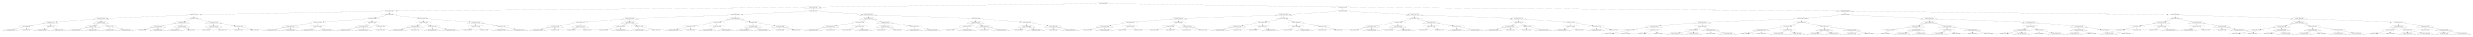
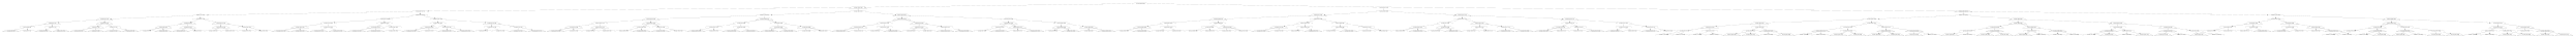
  digraph {
    fontname="Noto Serif"
    node [fontname="Noto Serif" shape=house]
    edge [arrowhead=box fontname="Noto Serif"]
    n1 [label="Node{data=[2886, 2886]}"]
    n2 [label="Node{data=[2738, 2738]}" shape=trapezium]
    n3 [label="Node{data=[5135, 5135]}"]
    n4 [label="Node{data=[2074, 2074]}"]
    n5 [label="Node{data=[2811, 2811]}"]
    n6 [label="Node{data=[3869, 3869]}"]
    n7 [label="Node{data=[6110, 6110]}" shape=trapezium]
    n8 [label="Node{data=[773, 773]}"]
    n9 [label="Node{data=[2168, 2168]}"]
    n10 [label="Node{data=[2795, 2795]}"]
    n11 [label="Node{data=[2870, 2870]}" shape=trapezium]
    n12 [label="Node{data=[719, 719]}" shape=trapezium]
    n13 [label="Node{data=[1371, 1371]}"]
    n14 [label="Node{data=[2160, 2160]}"]
    n15 [label="Node{data=[2730, 2730]}"]
    n16 [label="Node{data=[715, 715]}" shape=trapezium]
    n17 [label="Node{data=[723, 723]}" shape=trapezium]
    n18 [label="Node{data=[826, 826]}" shape=trapezium]
    n19 [label="Node{data=[1512, 1512]}" shape=trapezium]
    n20 [label="Node{data=[689, 689]}"]
    n21 [label="Node{data=[717, 717]}"]
    n22 [label="Node{data=[721, 721]}" shape=trapezium]
    n23 [label="Node{data=[725, 725]}"]
    n24 [label="Node{data=[687, 687]}" shape=trapezium]
    n25 [label="Node{data=[714, 714]}"]
    n26 [label="Node{data=[716, 716]}" shape=trapezium]
    n27 [label="Node{data=[718, 718]}" shape=trapezium]
    n28 [label="Node{data=[720, 720]}" shape=trapezium]
    n29 [label="Node{data=[722, 722]}" shape=trapezium]
    n30 [label="Node{data=[724, 724]}" shape=trapezium]
    n31 [label="Node{data=[726, 726]}" shape=trapezium]
    n32 [label="Node{data=[804, 804]}" shape=trapezium]
    n33 [label="Node{data=[828, 828]}" shape=trapezium]
    n34 [label="Node{data=[1419, 1419]}" shape=trapezium]
    n35 [label="Node{data=[1638, 1638]}"]
    n36 [label="Node{data=[797, 797]}"]
    n37 [label="Node{data=[818, 818]}" shape=trapezium]
    n38 [label="Node{data=[827, 827]}" shape=trapezium]
    n39 [label="Node{data=[829, 829]}"]
    n40 [label="Node{data=[1372, 1372]}"]
    n41 [label="Node{data=[1470, 1470]}"]
    n42 [label="Node{data=[1576, 1576]}"]
    n43 [label="Node{data=[1963, 1963]}"]
    n44 [label="Node{data=[2156, 2156]}"]
    n45 [label="Node{data=[2164, 2164]}"]
    n46 [label="Node{data=[2726, 2726]}"]
    n47 [label="Node{data=[2734, 2734]}" shape=trapezium]
    n48 [label="Node{data=[2153, 2153]}" shape=trapezium]
    n49 [label="Node{data=[2158, 2158]}"]
    n50 [label="Node{data=[2162, 2162]}" shape=trapezium]
    n51 [label="Node{data=[2166, 2166]}"]
    n52 [label="Node{data=[2137, 2137]}" shape=trapezium]
    n53 [label="Node{data=[2155, 2155]}" shape=trapezium]
    n54 [label="Node{data=[2157, 2157]}" shape=trapezium]
    n55 [label="Node{data=[2159, 2159]}" shape=trapezium]
    n56 [label="Node{data=[2161, 2161]}" shape=trapezium]
    n57 [label="Node{data=[2163, 2163]}" shape=trapezium]
    n58 [label="Node{data=[2165, 2165]}"]
    n59 [label="Node{data=[2649, 2649]}" shape=trapezium]
    n60 [label="Node{data=[2728, 2728]}"]
    n61 [label="Node{data=[2732, 2732]}"]
    n62 [label="Node{data=[2736, 2736]}"]
    n63 [label="Node{data=[2169, 2169]}" shape=trapezium]
    n64 [label="Node{data=[2723, 2723]}"]
    n65 [label="Node{data=[2727, 2727]}" shape=trapezium]
    n66 [label="Node{data=[2729, 2729]}" shape=trapezium]
    n67 [label="Node{data=[2731, 2731]}"]
    n68 [label="Node{data=[2733, 2733]}"]
    n69 [label="Node{data=[2735, 2735]}" shape=trapezium]
    n70 [label="Node{data=[2737, 2737]}" shape=trapezium]
    n71 [label="Node{data=[2746, 2746]}" shape=trapezium]
    n72 [label="Node{data=[2803, 2803]}" shape=trapezium]
    n73 [label="Node{data=[2819, 2819]}" shape=trapezium]
    n74 [label="Node{data=[2878, 2878]}"]
    n75 [label="Node{data=[2742, 2742]}"]
    n76 [label="Node{data=[2791, 2791]}" shape=trapezium]
    n77 [label="Node{data=[2799, 2799]}"]
    n78 [label="Node{data=[2807, 2807]}"]
    n79 [label="Node{data=[2740, 2740]}" shape=trapezium]
    n80 [label="Node{data=[2744, 2744]}" shape=trapezium]
    n81 [label="Node{data=[2789, 2789]}"]
    n82 [label="Node{data=[2793, 2793]}"]
    n83 [label="Node{data=[2739, 2739]}" shape=trapezium]
    n84 [label="Node{data=[2741, 2741]}"]
    n85 [label="Node{data=[2743, 2743]}"]
    n86 [label="Node{data=[2745, 2745]}"]
    n87 [label="Node{data=[2788, 2788]}"]
    n88 [label="Node{data=[2790, 2790]}" shape=trapezium]
    n89 [label="Node{data=[2792, 2792]}" shape=trapezium]
    n90 [label="Node{data=[2794, 2794]}"]
    n91 [label="Node{data=[2797, 2797]}"]
    n92 [label="Node{data=[2801, 2801]}"]
    n93 [label="Node{data=[2805, 2805]}" shape=trapezium]
    n94 [label="Node{data=[2809, 2809]}" shape=trapezium]
    n95 [label="Node{data=[2796, 2796]}" shape=trapezium]
    n96 [label="Node{data=[2798, 2798]}"]
    n97 [label="Node{data=[2800, 2800]}" shape=trapezium]
    n98 [label="Node{data=[2802, 2802]}" shape=trapezium]
    n99 [label="Node{data=[2804, 2804]}" shape=trapezium]
    n100 [label="Node{data=[2806, 2806]}" shape=trapezium]
    n101 [label="Node{data=[2808, 2808]}"]
    n102 [label="Node{data=[2810, 2810]}"]
    n103 [label="Node{data=[2815, 2815]}"]
    n104 [label="Node{data=[2823, 2823]}" shape=trapezium]
    n105 [label="Node{data=[2874, 2874]}" shape=trapezium]
    n106 [label="Node{data=[2882, 2882]}"]
    n107 [label="Node{data=[2813, 2813]}" shape=trapezium]
    n108 [label="Node{data=[2817, 2817]}"]
    n109 [label="Node{data=[2821, 2821]}" shape=trapezium]
    n110 [label="Node{data=[2825, 2825]}"]
    n111 [label="Node{data=[2812, 2812]}" shape=trapezium]
    n112 [label="Node{data=[2814, 2814]}"]
    n113 [label="Node{data=[2816, 2816]}"]
    n114 [label="Node{data=[2818, 2818]}" shape=trapezium]
    n115 [label="Node{data=[2820, 2820]}"]
    n116 [label="Node{data=[2822, 2822]}"]
    n117 [label="Node{data=[2824, 2824]}" shape=trapezium]
    n118 [label="Node{data=[2839, 2839]}" shape=trapezium]
    n119 [label="Node{data=[2872, 2872]}"]
    n120 [label="Node{data=[2876, 2876]}" shape=trapezium]
    n121 [label="Node{data=[2880, 2880]}" shape=trapezium]
    n122 [label="Node{data=[2884, 2884]}" shape=trapezium]
    n123 [label="Node{data=[2871, 2871]}"]
    n124 [label="Node{data=[2873, 2873]}" shape=trapezium]
    n125 [label="Node{data=[2875, 2875]}"]
    n126 [label="Node{data=[2877, 2877]}" shape=trapezium]
    n127 [label="Node{data=[2879, 2879]}"]
    n128 [label="Node{data=[2881, 2881]}" shape=trapezium]
    n129 [label="Node{data=[2883, 2883]}"]
    n130 [label="Node{data=[2885, 2885]}" shape=trapezium]
    n131 [label="Node{data=[3126, 3126]}" shape=trapezium]
    n132 [label="Node{data=[5119, 5119]}" shape=trapezium]
    n133 [label="Node{data=[5845, 5845]}"]
    n134 [label="Node{data=[7632, 7632]}"]
    n135 [label="Node{data=[2894, 2894]}" shape=trapezium]
    n136 [label="Node{data=[3798, 3798]}"]
    n137 [label="Node{data=[5111, 5111]}"]
    n138 [label="Node{data=[5127, 5127]}" shape=trapezium]
    n139 [label="Node{data=[2890, 2890]}"]
    n140 [label="Node{data=[2898, 2898]}"]
    n141 [label="Node{data=[3794, 3794]}"]
    n142 [label="Node{data=[3802, 3802]}"]
    n143 [label="Node{data=[2888, 2888]}" shape=trapezium]
    n144 [label="Node{data=[2892, 2892]}"]
    n145 [label="Node{data=[2896, 2896]}"]
    n146 [label="Node{data=[2993, 2993]}" shape=trapezium]
    n147 [label="Node{data=[2887, 2887]}"]
    n148 [label="Node{data=[2889, 2889]}" shape=trapezium]
    n149 [label="Node{data=[2891, 2891]}"]
    n150 [label="Node{data=[2893, 2893]}"]
    n151 [label="Node{data=[2895, 2895]}"]
    n152 [label="Node{data=[2897, 2897]}"]
    n153 [label="Node{data=[2928, 2928]}"]
    n154 [label="Node{data=[3045, 3045]}"]
    n155 [label="Node{data=[3792, 3792]}" shape=trapezium]
    n156 [label="Node{data=[3796, 3796]}"]
    n157 [label="Node{data=[3800, 3800]}"]
    n158 [label="Node{data=[3817, 3817]}"]
    n159 [label="Node{data=[3787, 3787]}" shape=trapezium]
    n160 [label="Node{data=[3793, 3793]}"]
    n161 [label="Node{data=[3795, 3795]}"]
    n162 [label="Node{data=[3797, 3797]}" shape=trapezium]
    n163 [label="Node{data=[3799, 3799]}"]
    n164 [label="Node{data=[3801, 3801]}" shape=trapezium]
    n165 [label="Node{data=[3803, 3803]}"]
    n166 [label="Node{data=[3842, 3842]}"]
    n167 [label="Node{data=[5107, 5107]}"]
    n168 [label="Node{data=[5115, 5115]}" shape=trapezium]
    n169 [label="Node{data=[5123, 5123]}"]
    n170 [label="Node{data=[5131, 5131]}"]
    n171 [label="Node{data=[5023, 5023]}" shape=trapezium]
    n172 [label="Node{data=[5109, 5109]}" shape=trapezium]
    n173 [label="Node{data=[5113, 5113]}"]
    n174 [label="Node{data=[5117, 5117]}"]
    n175 [label="Node{data=[4949, 4949]}"]
    n176 [label="Node{data=[5106, 5106]}" shape=trapezium]
    n177 [label="Node{data=[5108, 5108]}"]
    n178 [label="Node{data=[5110, 5110]}" shape=trapezium]
    n179 [label="Node{data=[5112, 5112]}"]
    n180 [label="Node{data=[5114, 5114]}"]
    n181 [label="Node{data=[5116, 5116]}" shape=trapezium]
    n182 [label="Node{data=[5118, 5118]}" shape=trapezium]
    n183 [label="Node{data=[5121, 5121]}" shape=trapezium]
    n184 [label="Node{data=[5125, 5125]}"]
    n185 [label="Node{data=[5129, 5129]}"]
    n186 [label="Node{data=[5133, 5133]}"]
    n187 [label="Node{data=[5120, 5120]}" shape=trapezium]
    n188 [label="Node{data=[5122, 5122]}"]
    n189 [label="Node{data=[5124, 5124]}"]
    n190 [label="Node{data=[5126, 5126]}" shape=trapezium]
    n191 [label="Node{data=[5128, 5128]}" shape=trapezium]
    n192 [label="Node{data=[5130, 5130]}"]
    n193 [label="Node{data=[5132, 5132]}" shape=trapezium]
    n194 [label="Node{data=[5134, 5134]}"]
    n195 [label="Node{data=[5829, 5829]}"]
    n196 [label="Node{data=[5870, 5870]}" shape=trapezium]
    n197 [label="Node{data=[7624, 7624]}"]
    n198 [label="Node{data=[7989, 7989]}" shape=trapezium]
    n199 [label="Node{data=[5821, 5821]}" shape=trapezium]
    n200 [label="Node{data=[5837, 5837]}"]
    n201 [label="Node{data=[5862, 5862]}" shape=trapezium]
    n202 [label="Node{data=[6102, 6102]}" shape=trapezium]
    n203 [label="Node{data=[5139, 5139]}" shape=trapezium]
    n204 [label="Node{data=[5825, 5825]}"]
    n205 [label="Node{data=[5833, 5833]}"]
    n206 [label="Node{data=[5841, 5841]}"]
    n207 [label="Node{data=[5137, 5137]}"]
    n208 [label="Node{data=[5141, 5141]}"]
    n209 [label="Node{data=[5823, 5823]}"]
    n210 [label="Node{data=[5827, 5827]}" shape=trapezium]
    n211 [label="Node{data=[5136, 5136]}"]
    n212 [label="Node{data=[5138, 5138]}"]
    n213 [label="Node{data=[5140, 5140]}"]
    n214 [label="Node{data=[5163, 5163]}"]
    n215 [label="Node{data=[5822, 5822]}" shape=trapezium]
    n216 [label="Node{data=[5824, 5824]}" shape=trapezium]
    n217 [label="Node{data=[5826, 5826]}"]
    n218 [label="Node{data=[5828, 5828]}" shape=trapezium]
    n219 [label="Node{data=[5831, 5831]}" shape=trapezium]
    n220 [label="Node{data=[5835, 5835]}"]
    n221 [label="Node{data=[5839, 5839]}" shape=trapezium]
    n222 [label="Node{data=[5843, 5843]}" shape=trapezium]
    n223 [label="Node{data=[5830, 5830]}"]
    n224 [label="Node{data=[5832, 5832]}"]
    n225 [label="Node{data=[5834, 5834]}" shape=trapezium]
    n226 [label="Node{data=[5836, 5836]}" shape=trapezium]
    n227 [label="Node{data=[5838, 5838]}" shape=trapezium]
    n228 [label="Node{data=[5840, 5840]}" shape=trapezium]
    n229 [label="Node{data=[5842, 5842]}" shape=trapezium]
    n230 [label="Node{data=[5844, 5844]}"]
    n231 [label="Node{data=[5858, 5858]}" shape=trapezium]
    n232 [label="Node{data=[5866, 5866]}" shape=trapezium]
    n233 [label="Node{data=[6028, 6028]}"]
    n234 [label="Node{data=[6106, 6106]}" shape=trapezium]
    n235 [label="Node{data=[5856, 5856]}"]
    n236 [label="Node{data=[5860, 5860]}" shape=trapezium]
    n237 [label="Node{data=[5864, 5864]}"]
    n238 [label="Node{data=[5868, 5868]}" shape=trapezium]
+   n239 [label="Node{data=[5855, 5855]}" shape=trapezium]
    n240 [label="Node{data=[5857, 5857]}"]
    n241 [label="Node{data=[5859, 5859]}" shape=trapezium]
    n242 [label="Node{data=[5861, 5861]}" shape=trapezium]
    n243 [label="Node{data=[5863, 5863]}" shape=trapezium]
    n244 [label="Node{data=[5865, 5865]}"]
    n245 [label="Node{data=[5867, 5867]}"]
    n246 [label="Node{data=[5869, 5869]}"]
    n247 [label="Node{data=[5872, 5872]}" shape=trapezium]
    n248 [label="Node{data=[6100, 6100]}"]
    n249 [label="Node{data=[6104, 6104]}" shape=trapezium]
    n250 [label="Node{data=[6108, 6108]}"]
    n251 [label="Node{data=[5871, 5871]}"]
    n252 [label="Node{data=[6016, 6016]}" shape=trapezium]
    n253 [label="Node{data=[6099, 6099]}"]
    n254 [label="Node{data=[6101, 6101]}" shape=trapezium]
    n255 [label="Node{data=[6103, 6103]}" shape=trapezium]
    n256 [label="Node{data=[6105, 6105]}"]
    n257 [label="Node{data=[6107, 6107]}" shape=trapezium]
    n258 [label="Node{data=[6109, 6109]}"]
    n259 [label="Node{data=[6114, 6114]}" shape=trapezium]
    n260 [label="Node{data=[7628, 7628]}" shape=trapezium]
    n261 [label="Node{data=[7981, 7981]}" shape=trapezium]
    n262 [label="Node{data=[7997, 7997]}"]
    n263 [label="Node{data=[6112, 6112]}"]
    n264 [label="Node{data=[6142, 6142]}"]
    n265 [label="Node{data=[7626, 7626]}"]
    n266 [label="Node{data=[7630, 7630]}" shape=trapezium]
    n267 [label="Node{data=[6111, 6111]}"]
    n268 [label="Node{data=[6113, 6113]}"]
    n269 [label="Node{data=[6115, 6115]}"]
    n270 [label="Node{data=[6396, 6396]}" shape=trapezium]
    n271 [label="Node{data=[7625, 7625]}" shape=trapezium]
    n272 [label="Node{data=[7627, 7627]}"]
    n273 [label="Node{data=[7629, 7629]}"]
    n274 [label="Node{data=[7631, 7631]}" shape=trapezium]
    n275 [label="Node{data=[7636, 7636]}" shape=trapezium]
    n276 [label="Node{data=[7985, 7985]}"]
    n277 [label="Node{data=[7993, 7993]}" shape=trapezium]
    n278 [label="Node{data=[8307, 8307]}" shape=trapezium]
    n279 [label="Node{data=[7634, 7634]}"]
    n280 [label="Node{data=[7969, 7969]}" shape=trapezium]
    n281 [label="Node{data=[7983, 7983]}" shape=trapezium]
    n282 [label="Node{data=[7987, 7987]}"]
    n283 [label="Node{data=[7633, 7633]}"]
    n284 [label="Node{data=[7635, 7635]}"]
    n285 [label="Node{data=[7637, 7637]}"]
    n286 [label="Node{data=[7980, 7980]}" shape=trapezium]
    n287 [label="Node{data=[7982, 7982]}" shape=trapezium]
    n288 [label="Node{data=[7984, 7984]}"]
    n289 [label="Node{data=[7986, 7986]}" shape=trapezium]
    n290 [label="Node{data=[7988, 7988]}" shape=trapezium]
    n291 [label="Node{data=[7991, 7991]}"]
    n292 [label="Node{data=[7995, 7995]}"]
    n293 [label="Node{data=[7998, 7998]}"]
    n294 [label="Node{data=[9222, 9222]}" shape=trapezium]
    n295 [label="Node{data=[7990, 7990]}"]
    n296 [label="Node{data=[7992, 7992]}"]
    n297 [label="Node{data=[7994, 7994]}" shape=trapezium]
    n298 [label="Node{data=[7996, 7996]}" shape=trapezium]
    n299 [label="Node{data=[9181, 9181]}" shape=trapezium]
    n300 [label="Node{data=[9344, 9344]}" shape=trapezium]
    n1 -> n2
    n1 -> n3 [arrowhead=onormal]
    n2 -> n4
    n2 -> n5 [arrowhead=onormal]
    n3 -> n6 [arrowhead=onormal]
    n3 -> n7 [arrowhead=onormal]
    n4 -> n8
    n4 -> n9
    n5 -> n10
    n5 -> n11
    n6 -> n131
    n6 -> n132
    n7 -> n133 [arrowhead=onormal]
    n7 -> n134
    n8 -> n12
    n8 -> n13
    n9 -> n14
    n9 -> n15
    n10 -> n71 [arrowhead=onormal]
    n10 -> n72 [arrowhead=onormal]
    n11 -> n73
    n11 -> n74 [arrowhead=onormal]
    n12 -> n16
    n12 -> n17
    n13 -> n18
    n13 -> n19 [arrowhead=onormal]
    n14 -> n44
    n14 -> n45
    n15 -> n46
    n15 -> n47
    n16 -> n20 [arrowhead=onormal]
    n16 -> n21
    n17 -> n22
    n17 -> n23 [arrowhead=onormal]
    n18 -> n32 [arrowhead=onormal]
    n18 -> n33 [arrowhead=onormal]
    n19 -> n34
    n19 -> n35
    n20 -> n24 [arrowhead=onormal]
    n20 -> n25
    n21 -> n26
    n21 -> n27 [arrowhead=onormal]
    n22 -> n28 [arrowhead=onormal]
    n22 -> n29 [arrowhead=onormal]
    n23 -> n30 [arrowhead=onormal]
    n23 -> n31
    n32 -> n36
    n32 -> n37
    n33 -> n38 [arrowhead=onormal]
    n33 -> n39
    n34 -> n40 [arrowhead=onormal]
    n34 -> n41 [arrowhead=onormal]
    n35 -> n42
    n35 -> n43
    n44 -> n48 [arrowhead=onormal]
    n44 -> n49 [arrowhead=onormal]
    n45 -> n50 [arrowhead=onormal]
    n45 -> n51 [arrowhead=onormal]
    n46 -> n59
    n46 -> n60
    n47 -> n61
    n47 -> n62 [arrowhead=onormal]
    n48 -> n52 [arrowhead=onormal]
    n48 -> n53
    n49 -> n54 [arrowhead=onormal]
    n49 -> n55 [arrowhead=onormal]
    n50 -> n56 [arrowhead=onormal]
    n50 -> n57 [arrowhead=onormal]
    n51 -> n58 [arrowhead=onormal]
    n59 -> n63
    n59 -> n64 [arrowhead=onormal]
    n60 -> n65
    n60 -> n66
    n61 -> n67
    n61 -> n68 [arrowhead=onormal]
    n62 -> n69 [arrowhead=onormal]
    n62 -> n70
    n71 -> n75 [arrowhead=onormal]
    n71 -> n76
    n72 -> n77 [arrowhead=onormal]
    n72 -> n78
    n73 -> n103 [arrowhead=onormal]
    n73 -> n104 [arrowhead=onormal]
    n74 -> n105
    n74 -> n106
    n75 -> n79 [arrowhead=onormal]
    n75 -> n80 [arrowhead=onormal]
    n76 -> n81 [arrowhead=onormal]
    n76 -> n82
    n77 -> n91 [arrowhead=onormal]
    n77 -> n92 [arrowhead=onormal]
    n78 -> n93 [arrowhead=onormal]
    n78 -> n94
    n79 -> n83
    n79 -> n84
    n80 -> n85
    n80 -> n86 [arrowhead=onormal]
    n81 -> n87 [arrowhead=onormal]
    n81 -> n88
    n82 -> n89 [arrowhead=onormal]
    n82 -> n90 [arrowhead=onormal]
    n91 -> n95
    n91 -> n96
    n92 -> n97 [arrowhead=onormal]
    n92 -> n98 [arrowhead=onormal]
    n93 -> n99
    n93 -> n100 [arrowhead=onormal]
    n94 -> n101 [arrowhead=onormal]
    n94 -> n102
    n103 -> n107
    n103 -> n108 [arrowhead=onormal]
    n104 -> n109 [arrowhead=onormal]
    n104 -> n110
    n105 -> n119 [arrowhead=onormal]
    n105 -> n120
    n106 -> n121
    n106 -> n122
    n107 -> n111 [arrowhead=onormal]
    n107 -> n112 [arrowhead=onormal]
    n108 -> n113 [arrowhead=onormal]
    n108 -> n114
    n109 -> n115 [arrowhead=onormal]
    n109 -> n116 [arrowhead=onormal]
    n110 -> n117 [arrowhead=onormal]
    n110 -> n118
    n119 -> n123 [arrowhead=onormal]
    n119 -> n124 [arrowhead=onormal]
    n120 -> n125
    n120 -> n126 [arrowhead=onormal]
    n121 -> n127
    n121 -> n128
    n122 -> n129
    n122 -> n130 [arrowhead=onormal]
    n131 -> n135 [arrowhead=onormal]
    n131 -> n136 [arrowhead=onormal]
    n132 -> n137
    n132 -> n138
    n133 -> n195
    n133 -> n196 [arrowhead=onormal]
    n134 -> n197
    n134 -> n198 [arrowhead=onormal]
    n135 -> n139 [arrowhead=onormal]
    n135 -> n140
    n136 -> n141
    n136 -> n142 [arrowhead=onormal]
    n137 -> n167 [arrowhead=onormal]
    n137 -> n168 [arrowhead=onormal]
    n138 -> n169
    n138 -> n170 [arrowhead=onormal]
    n139 -> n143
    n139 -> n144 [arrowhead=onormal]
    n140 -> n145 [arrowhead=onormal]
    n140 -> n146 [arrowhead=onormal]
    n141 -> n155
    n141 -> n156
    n142 -> n157
    n142 -> n158 [arrowhead=onormal]
    n143 -> n147 [arrowhead=onormal]
    n143 -> n148 [arrowhead=onormal]
    n144 -> n149 [arrowhead=onormal]
    n144 -> n150 [arrowhead=onormal]
    n145 -> n151 [arrowhead=onormal]
    n145 -> n152
    n146 -> n153 [arrowhead=onormal]
    n146 -> n154 [arrowhead=onormal]
    n155 -> n159 [arrowhead=onormal]
    n155 -> n160 [arrowhead=onormal]
    n156 -> n161
    n156 -> n162
    n157 -> n163 [arrowhead=onormal]
    n157 -> n164 [arrowhead=onormal]
    n158 -> n165 [arrowhead=onormal]
    n158 -> n166
    n167 -> n171 [arrowhead=onormal]
    n167 -> n172
    n168 -> n173
    n168 -> n174
    n169 -> n183
    n169 -> n184
    n170 -> n185 [arrowhead=onormal]
    n170 -> n186
    n171 -> n175 [arrowhead=onormal]
    n171 -> n176
    n172 -> n177 [arrowhead=onormal]
    n172 -> n178
    n173 -> n179 [arrowhead=onormal]
    n173 -> n180
    n174 -> n181
    n174 -> n182 [arrowhead=onormal]
    n183 -> n187
    n183 -> n188
    n184 -> n189
    n184 -> n190 [arrowhead=onormal]
    n185 -> n191
    n185 -> n192 [arrowhead=onormal]
    n186 -> n193
    n186 -> n194
    n195 -> n199 [arrowhead=onormal]
    n195 -> n200
    n196 -> n201
    n196 -> n202
    n197 -> n259
    n197 -> n260 [arrowhead=onormal]
    n198 -> n261
    n198 -> n262
    n199 -> n203
    n199 -> n204 [arrowhead=onormal]
    n200 -> n205 [arrowhead=onormal]
    n200 -> n206 [arrowhead=onormal]
    n201 -> n231
    n201 -> n232 [arrowhead=onormal]
    n202 -> n233 [arrowhead=onormal]
    n202 -> n234 [arrowhead=onormal]
    n203 -> n207 [arrowhead=onormal]
    n203 -> n208 [arrowhead=onormal]
    n204 -> n209
    n204 -> n210 [arrowhead=onormal]
    n205 -> n219 [arrowhead=onormal]
    n205 -> n220
    n206 -> n221
    n206 -> n222 [arrowhead=onormal]
    n207 -> n211
    n207 -> n212 [arrowhead=onormal]
    n208 -> n213
    n208 -> n214
    n209 -> n215
    n209 -> n216
    n210 -> n217 [arrowhead=onormal]
    n210 -> n218 [arrowhead=onormal]
    n219 -> n223
    n219 -> n224 [arrowhead=onormal]
    n220 -> n225 [arrowhead=onormal]
    n220 -> n226
    n221 -> n227
    n221 -> n228
    n222 -> n229 [arrowhead=onormal]
    n222 -> n230
    n231 -> n235 [arrowhead=onormal]
    n231 -> n236 [arrowhead=onormal]
    n232 -> n237
    n232 -> n238 [arrowhead=onormal]
    n233 -> n247
    n233 -> n248
    n234 -> n249 [arrowhead=onormal]
    n234 -> n250
+   n235 -> n239
    n235 -> n240 [arrowhead=onormal]
    n236 -> n241
    n236 -> n242 [arrowhead=onormal]
    n237 -> n243
    n237 -> n244
    n238 -> n245
    n238 -> n246 [arrowhead=onormal]
    n247 -> n251
    n247 -> n252
    n248 -> n253 [arrowhead=onormal]
    n248 -> n254
    n249 -> n255 [arrowhead=onormal]
    n249 -> n256
    n250 -> n257 [arrowhead=onormal]
    n250 -> n258 [arrowhead=onormal]
    n259 -> n263
    n259 -> n264
    n260 -> n265 [arrowhead=onormal]
    n260 -> n266 [arrowhead=onormal]
    n261 -> n275
    n261 -> n276 [arrowhead=onormal]
    n262 -> n277
    n262 -> n278 [arrowhead=onormal]
    n263 -> n267
    n263 -> n268 [arrowhead=onormal]
    n264 -> n269 [arrowhead=onormal]
    n264 -> n270 [arrowhead=onormal]
    n265 -> n271
    n265 -> n272 [arrowhead=onormal]
    n266 -> n273
    n266 -> n274
    n275 -> n279
    n275 -> n280
    n276 -> n281
    n276 -> n282 [arrowhead=onormal]
    n277 -> n291 [arrowhead=onormal]
    n277 -> n292 [arrowhead=onormal]
    n278 -> n293 [arrowhead=onormal]
    n278 -> n294 [arrowhead=onormal]
    n279 -> n283
    n279 -> n284
    n280 -> n285
    n280 -> n286 [arrowhead=onormal]
    n281 -> n287 [arrowhead=onormal]
    n281 -> n288 [arrowhead=onormal]
    n282 -> n289 [arrowhead=onormal]
    n282 -> n290
    n291 -> n295
    n291 -> n296
    n292 -> n297
    n292 -> n298
    n294 -> n299
    n294 -> n300 [arrowhead=onormal]
  }
